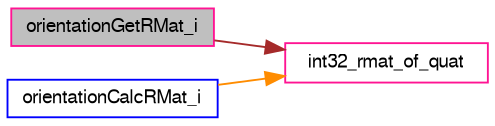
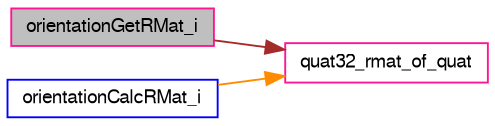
  digraph {
    rankdir=LR
    node [color=deeppink fillcolor=white fontname=FreeSans fontsize=10 shape=record style=filled]
    edge [fontname=FreeSans fontsize=10 labelfontname=FreeSans labelfontsize=10 style=solid]
    n1 [fillcolor=grey75 fontcolor=black height=0.2 label=orientationGetRMat_i width=0.4]
-   n2 [height=0.2 label=int32_rmat_of_quat width=0.4]
+   n2 [height=0.2 label=quat32_rmat_of_quat width=0.4]
    n3 [color=blue height=0.2 label=orientationCalcRMat_i width=0.4]
    n1 -> n2 [color=brown]
    n3 -> n2 [color=darkorange]
  }
